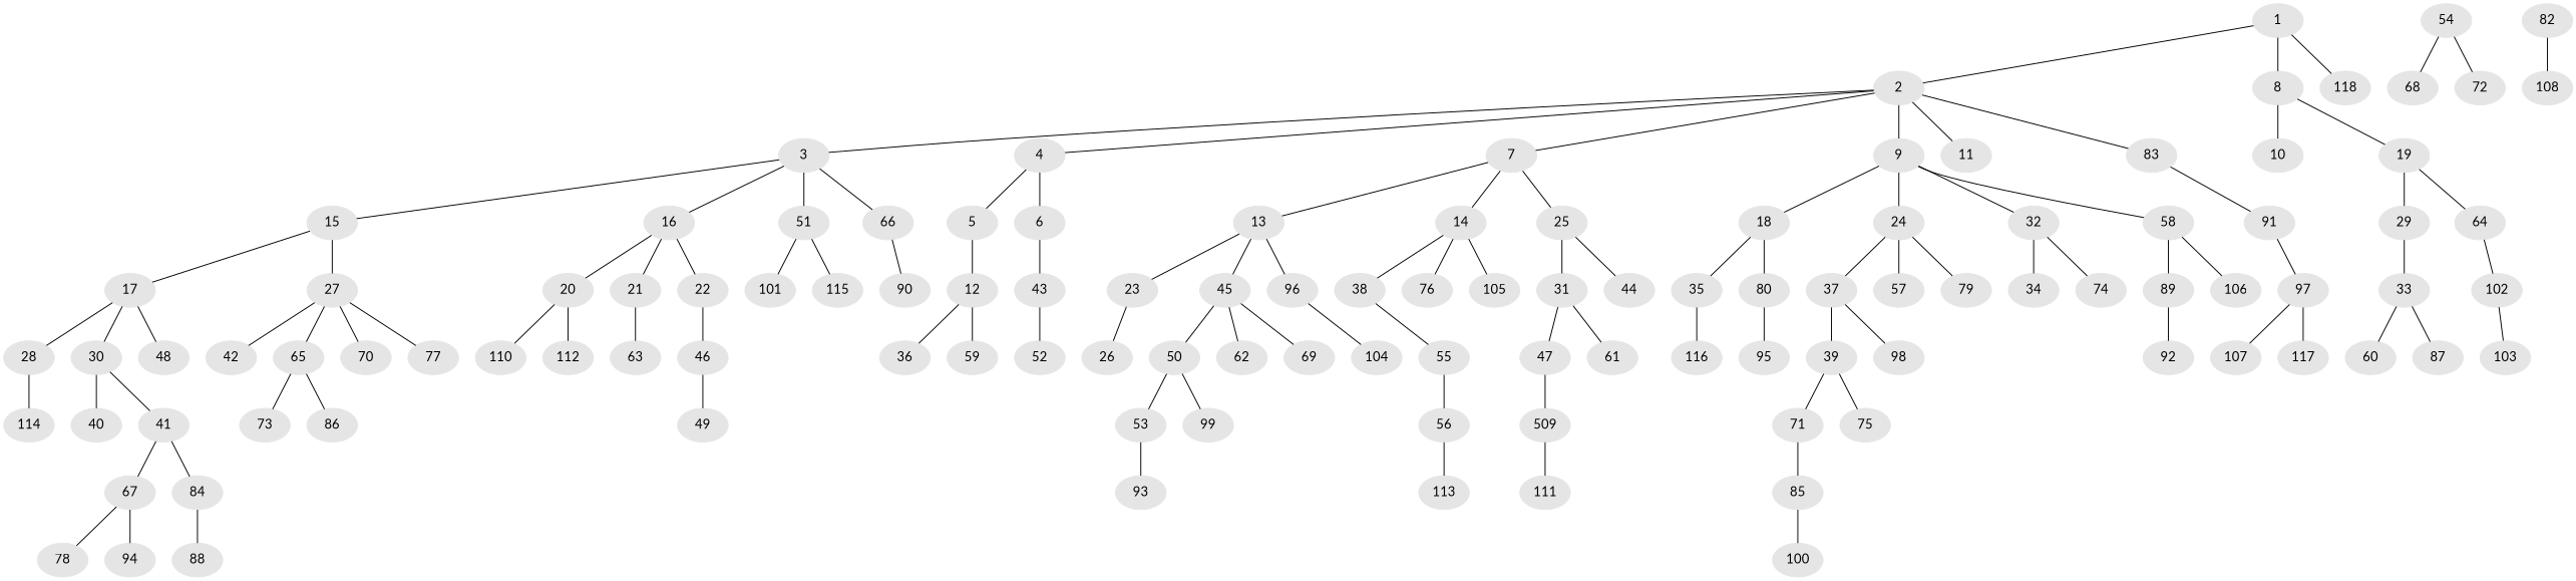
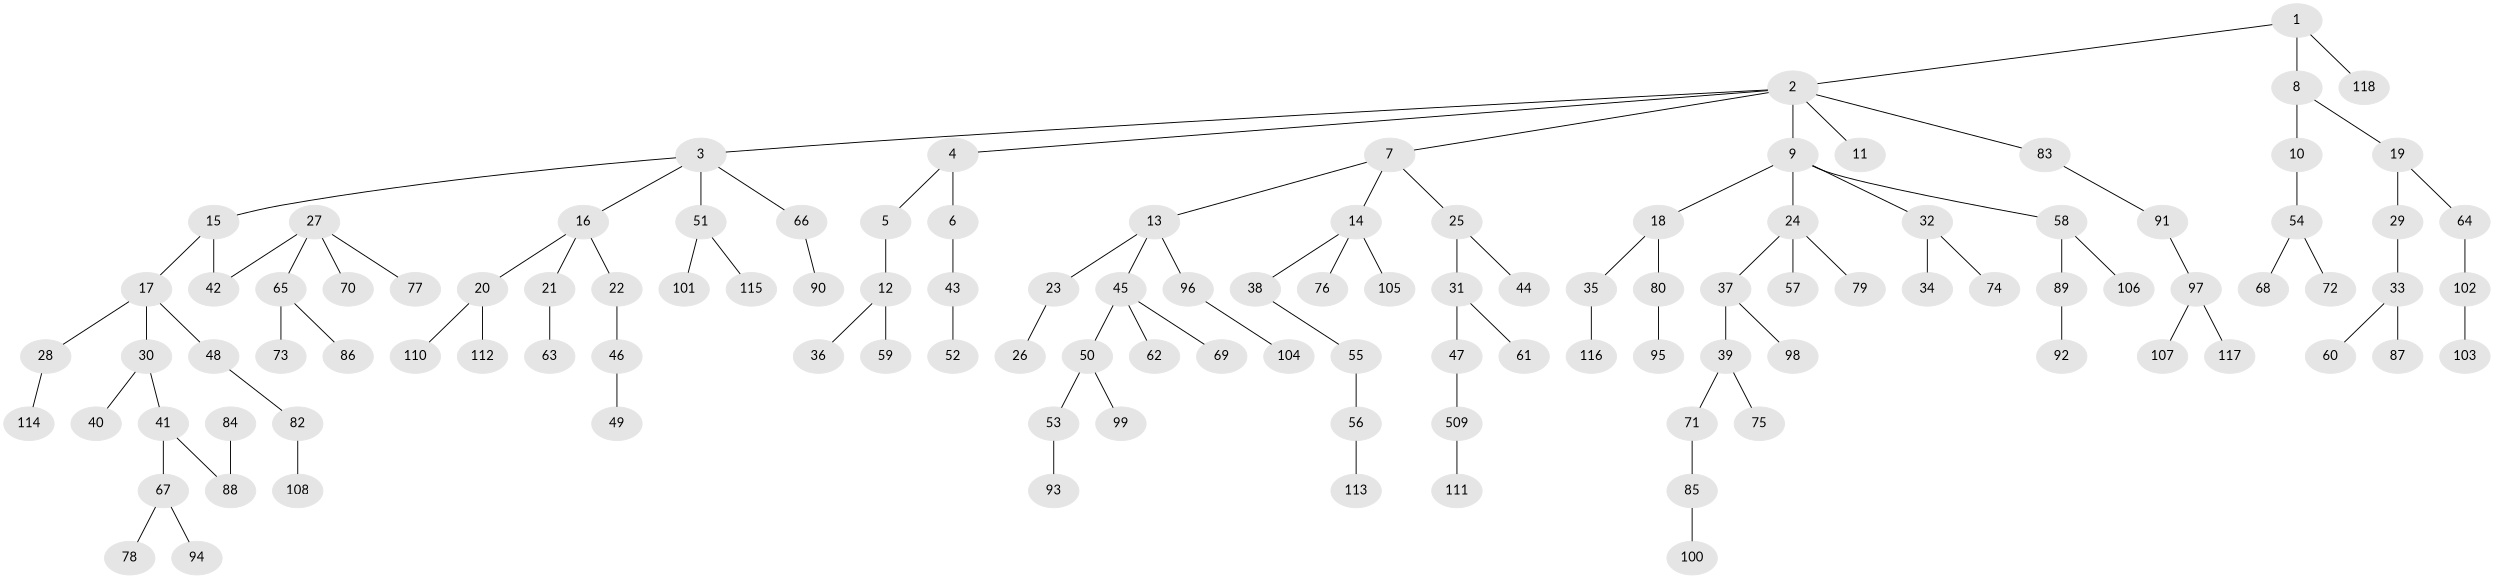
  graph {
    fontname=Lato
    node [color=gray90 fontname=Lato style=filled]
    edge [fontname=Lato]
    1
    2
    8
    118
    3
    4
    7
    9
    11
    83
    10
    19
    15
    16
    51
    66
    5
    6
    13
    14
    25
    18
    24
    32
    58
    91
    17
    27
    20
    21
    22
    101
    115
    90
    12
    43
    36
    59
    52
    23
    45
    96
    38
    76
    105
    31
    44
    54
    29
    64
    35
    80
    37
    57
    79
    34
    74
    89
    106
    68
    72
    26
    50
    62
    69
    104
    55
    28
    30
    48
    42
    65
    70
    77
    110
    112
    63
    46
    114
    40
    41
    82
    116
    95
    33
    102
    49
    39
    98
    47
    61
    73
    86
    60
    87
    67
    84
    n98 [label=509]
    71
    75
    56
    85
    78
    94
    88
    53
    99
    111
    108
    93
    113
    92
    103
    100
    97
    107
    117
    1 -- 2
    1 -- 8
    1 -- 118
    2 -- 3
    2 -- 4
    2 -- 7
    2 -- 9
    2 -- 11
    2 -- 83
    8 -- 10
    8 -- 19
    3 -- 15
    3 -- 16
    3 -- 51
    3 -- 66
    4 -- 5
    4 -- 6
    7 -- 13
    7 -- 14
    7 -- 25
    9 -- 18
    9 -- 24
    9 -- 32
    9 -- 58
    83 -- 91
+   10 -- 54
    19 -- 29
    19 -- 64
    15 -- 17
-   15 -- 27
+   15 -- 42
    16 -- 20
    16 -- 21
    16 -- 22
    51 -- 101
    51 -- 115
    66 -- 90
    5 -- 12
    6 -- 43
    13 -- 23
    13 -- 45
    13 -- 96
    14 -- 38
    14 -- 76
    14 -- 105
    25 -- 31
    25 -- 44
    18 -- 35
    18 -- 80
    24 -- 37
    24 -- 57
    24 -- 79
    32 -- 34
    32 -- 74
    58 -- 89
    58 -- 106
    91 -- 97
    17 -- 28
    17 -- 30
    17 -- 48
    27 -- 42
    27 -- 65
    27 -- 70
    27 -- 77
    20 -- 110
    20 -- 112
    21 -- 63
    22 -- 46
    12 -- 36
    12 -- 59
    43 -- 52
    23 -- 26
    45 -- 50
    45 -- 62
    45 -- 69
    96 -- 104
    38 -- 55
    31 -- 47
    31 -- 61
    54 -- 68
    54 -- 72
    29 -- 33
    64 -- 102
    35 -- 116
    80 -- 95
    37 -- 39
    37 -- 98
    89 -- 92
    50 -- 53
    50 -- 99
    55 -- 56
    28 -- 114
    30 -- 40
    30 -- 41
+   48 -- 82
    65 -- 73
    65 -- 86
    46 -- 49
    41 -- 67
-   41 -- 84
+   41 -- 88
    82 -- 108
    33 -- 60
    33 -- 87
    102 -- 103
    39 -- 71
    39 -- 75
    47 -- n98
    67 -- 78
    67 -- 94
    84 -- 88
    n98 -- 111
    71 -- 85
    56 -- 113
    85 -- 100
    53 -- 93
    97 -- 107
    97 -- 117
  }
